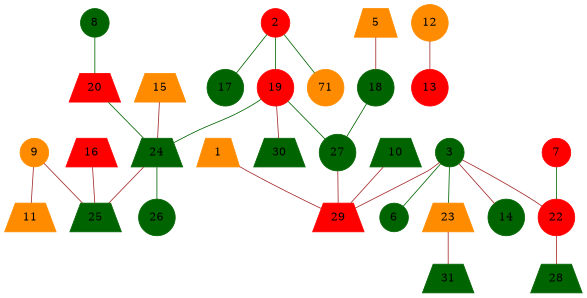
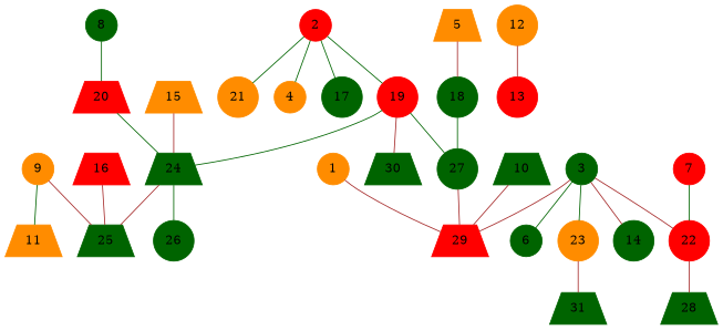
  graph {
    node [color=darkgreen shape=circle style=filled]
    edge [color=brown weight=1.0]
-   1 [color=darkorange shape=trapezium]
+   1 [color=darkorange]
    29 [color=red shape=trapezium]
    2 [color=red]
+   4 [color=darkorange]
    17
    19 [color=red]
-   21 [color=darkorange label=71]
+   21 [color=darkorange]
    24 [shape=trapezium]
    27
    30 [shape=trapezium]
    3
    6
    14
    22 [color=red]
-   23 [color=darkorange shape=trapezium]
+   23 [color=darkorange]
    28 [shape=trapezium]
    31 [shape=trapezium]
    5 [color=darkorange shape=trapezium]
    18
    7 [color=red]
    20 [color=red shape=trapezium]
    8
    9 [color=darkorange]
    11 [color=darkorange shape=trapezium]
    25 [shape=trapezium]
    10 [shape=trapezium]
    12 [color=darkorange]
    13 [color=red]
    15 [color=darkorange shape=trapezium]
    26
    16 [color=red shape=trapezium]
    1 -- 29
+   2 -- 4 [color=darkgreen]
    2 -- 17 [color=darkgreen]
    2 -- 19 [color=darkgreen]
    2 -- 21 [color=darkgreen]
    19 -- 24 [color=darkgreen]
    19 -- 27 [color=darkgreen]
    19 -- 30
    24 -- 25
    24 -- 26 [color=darkgreen]
    27 -- 29
    3 -- 29
    3 -- 6 [color=darkgreen]
    3 -- 14
    3 -- 22
    3 -- 23 [color=darkgreen]
    22 -- 28
    23 -- 31
    5 -- 18
    18 -- 27 [color=darkgreen]
    7 -- 22 [color=darkgreen]
    20 -- 24 [color=darkgreen]
    8 -- 20 [color=darkgreen]
-   9 -- 11
+   9 -- 11 [color=darkgreen]
    9 -- 25
    10 -- 29
    12 -- 13
    15 -- 24
    16 -- 25
  }
